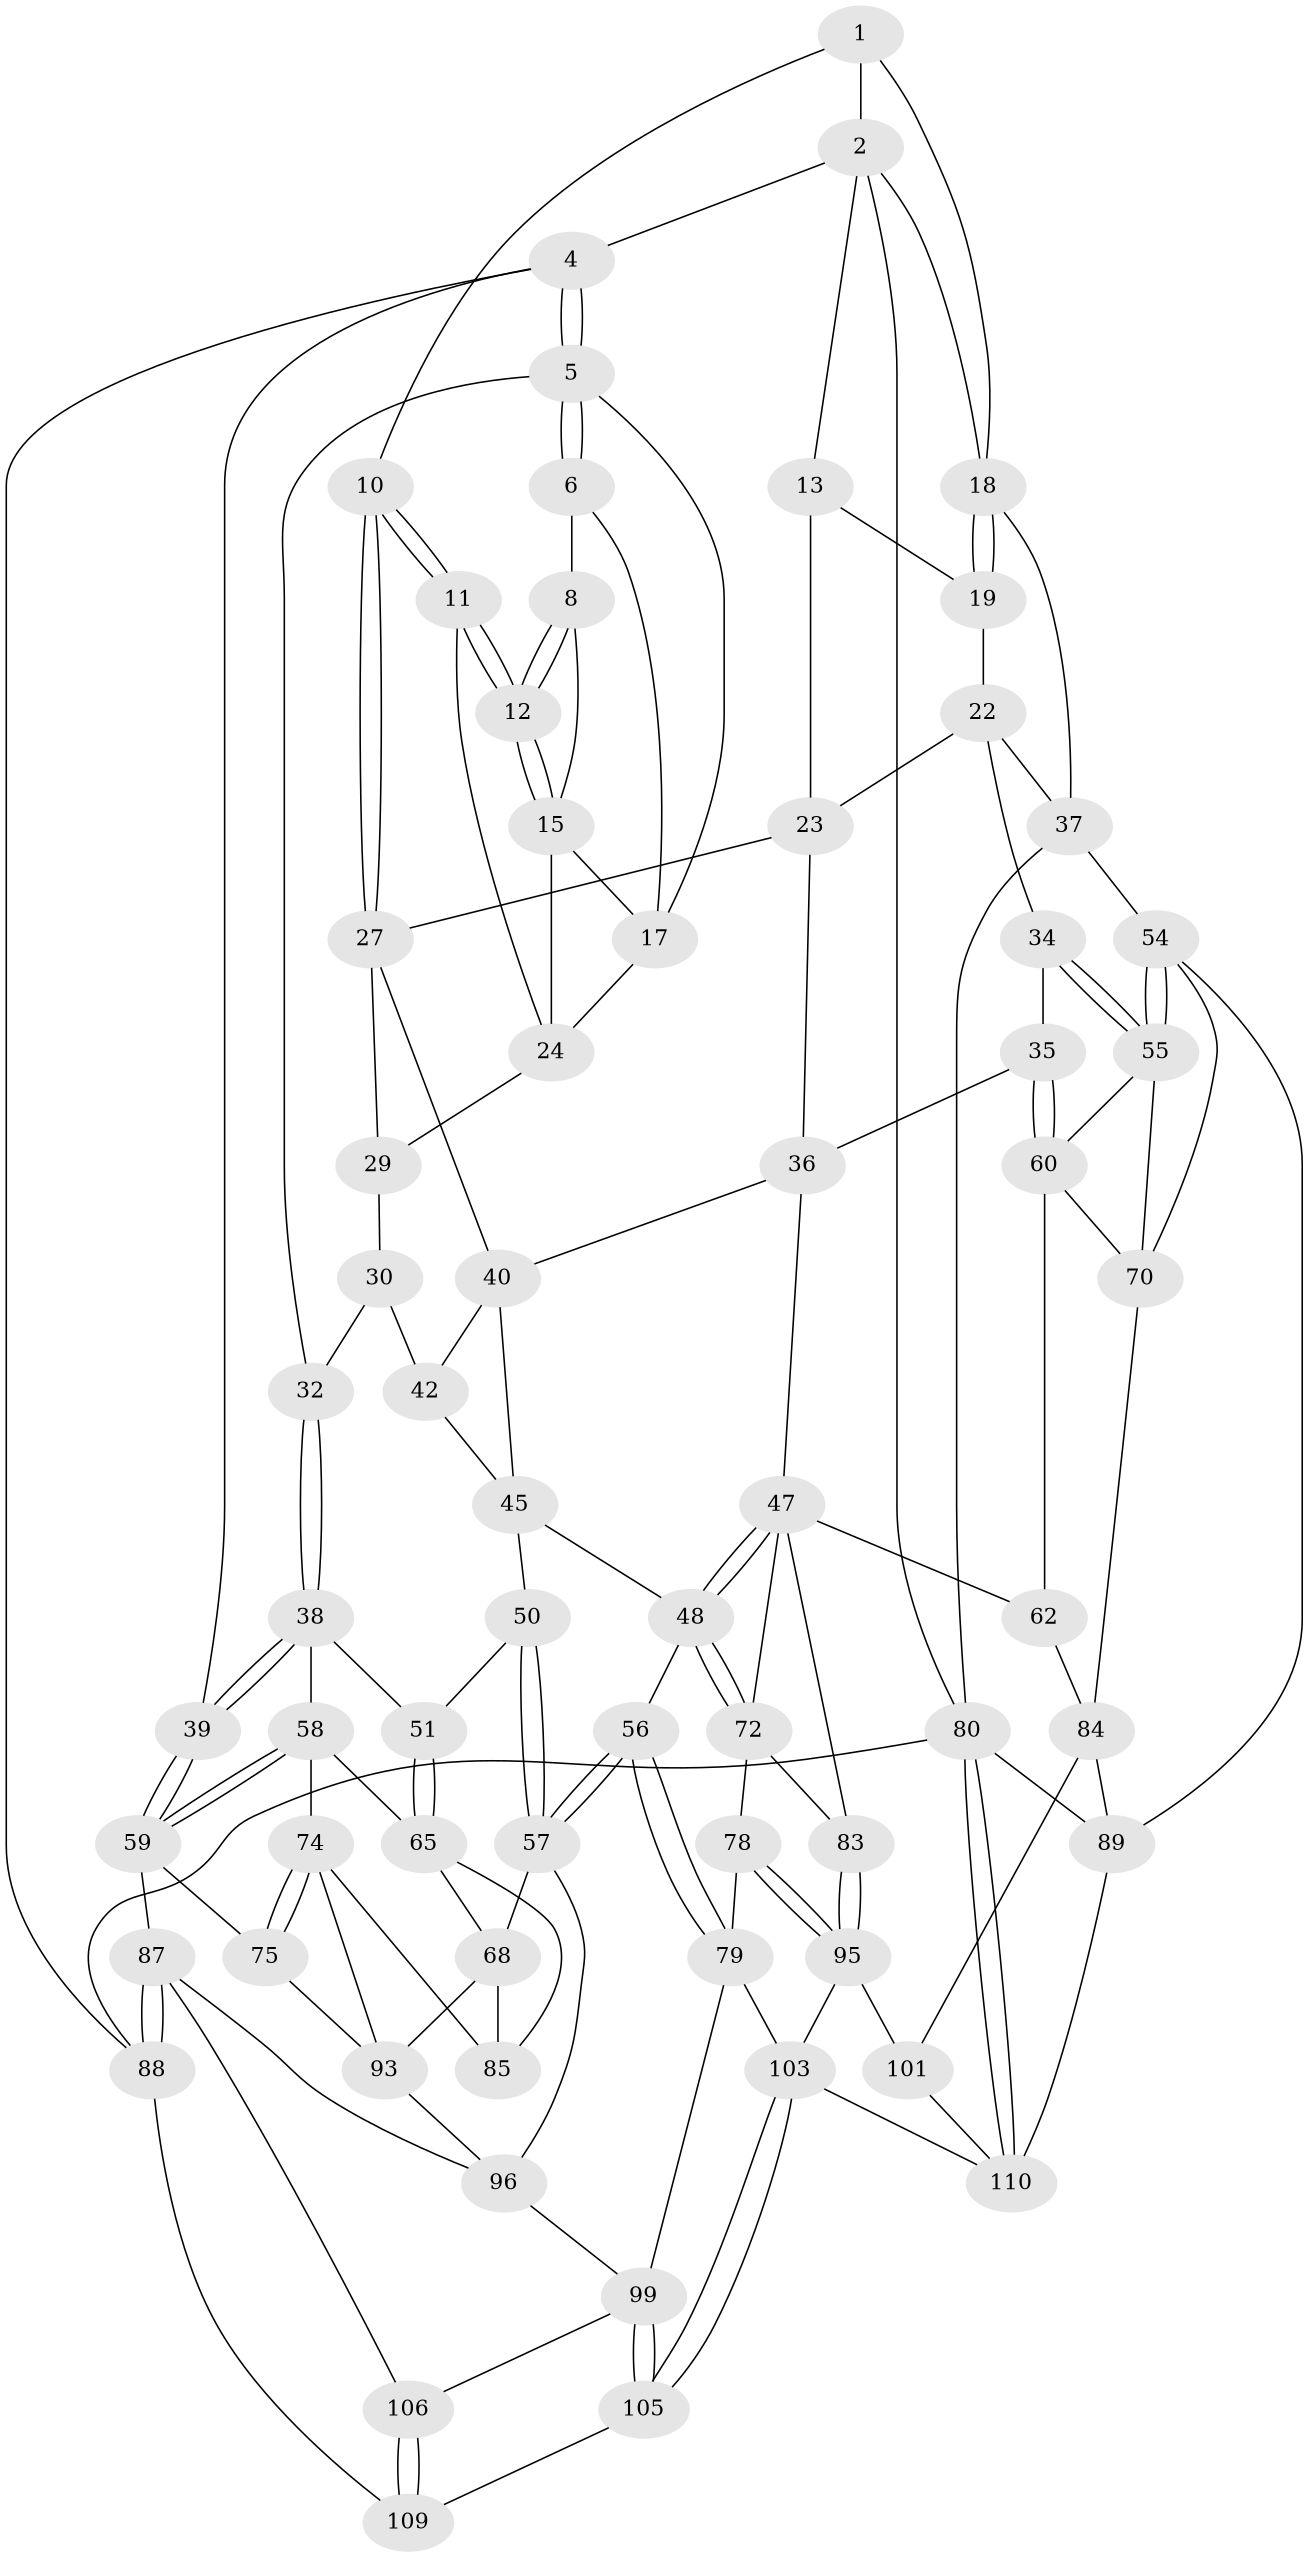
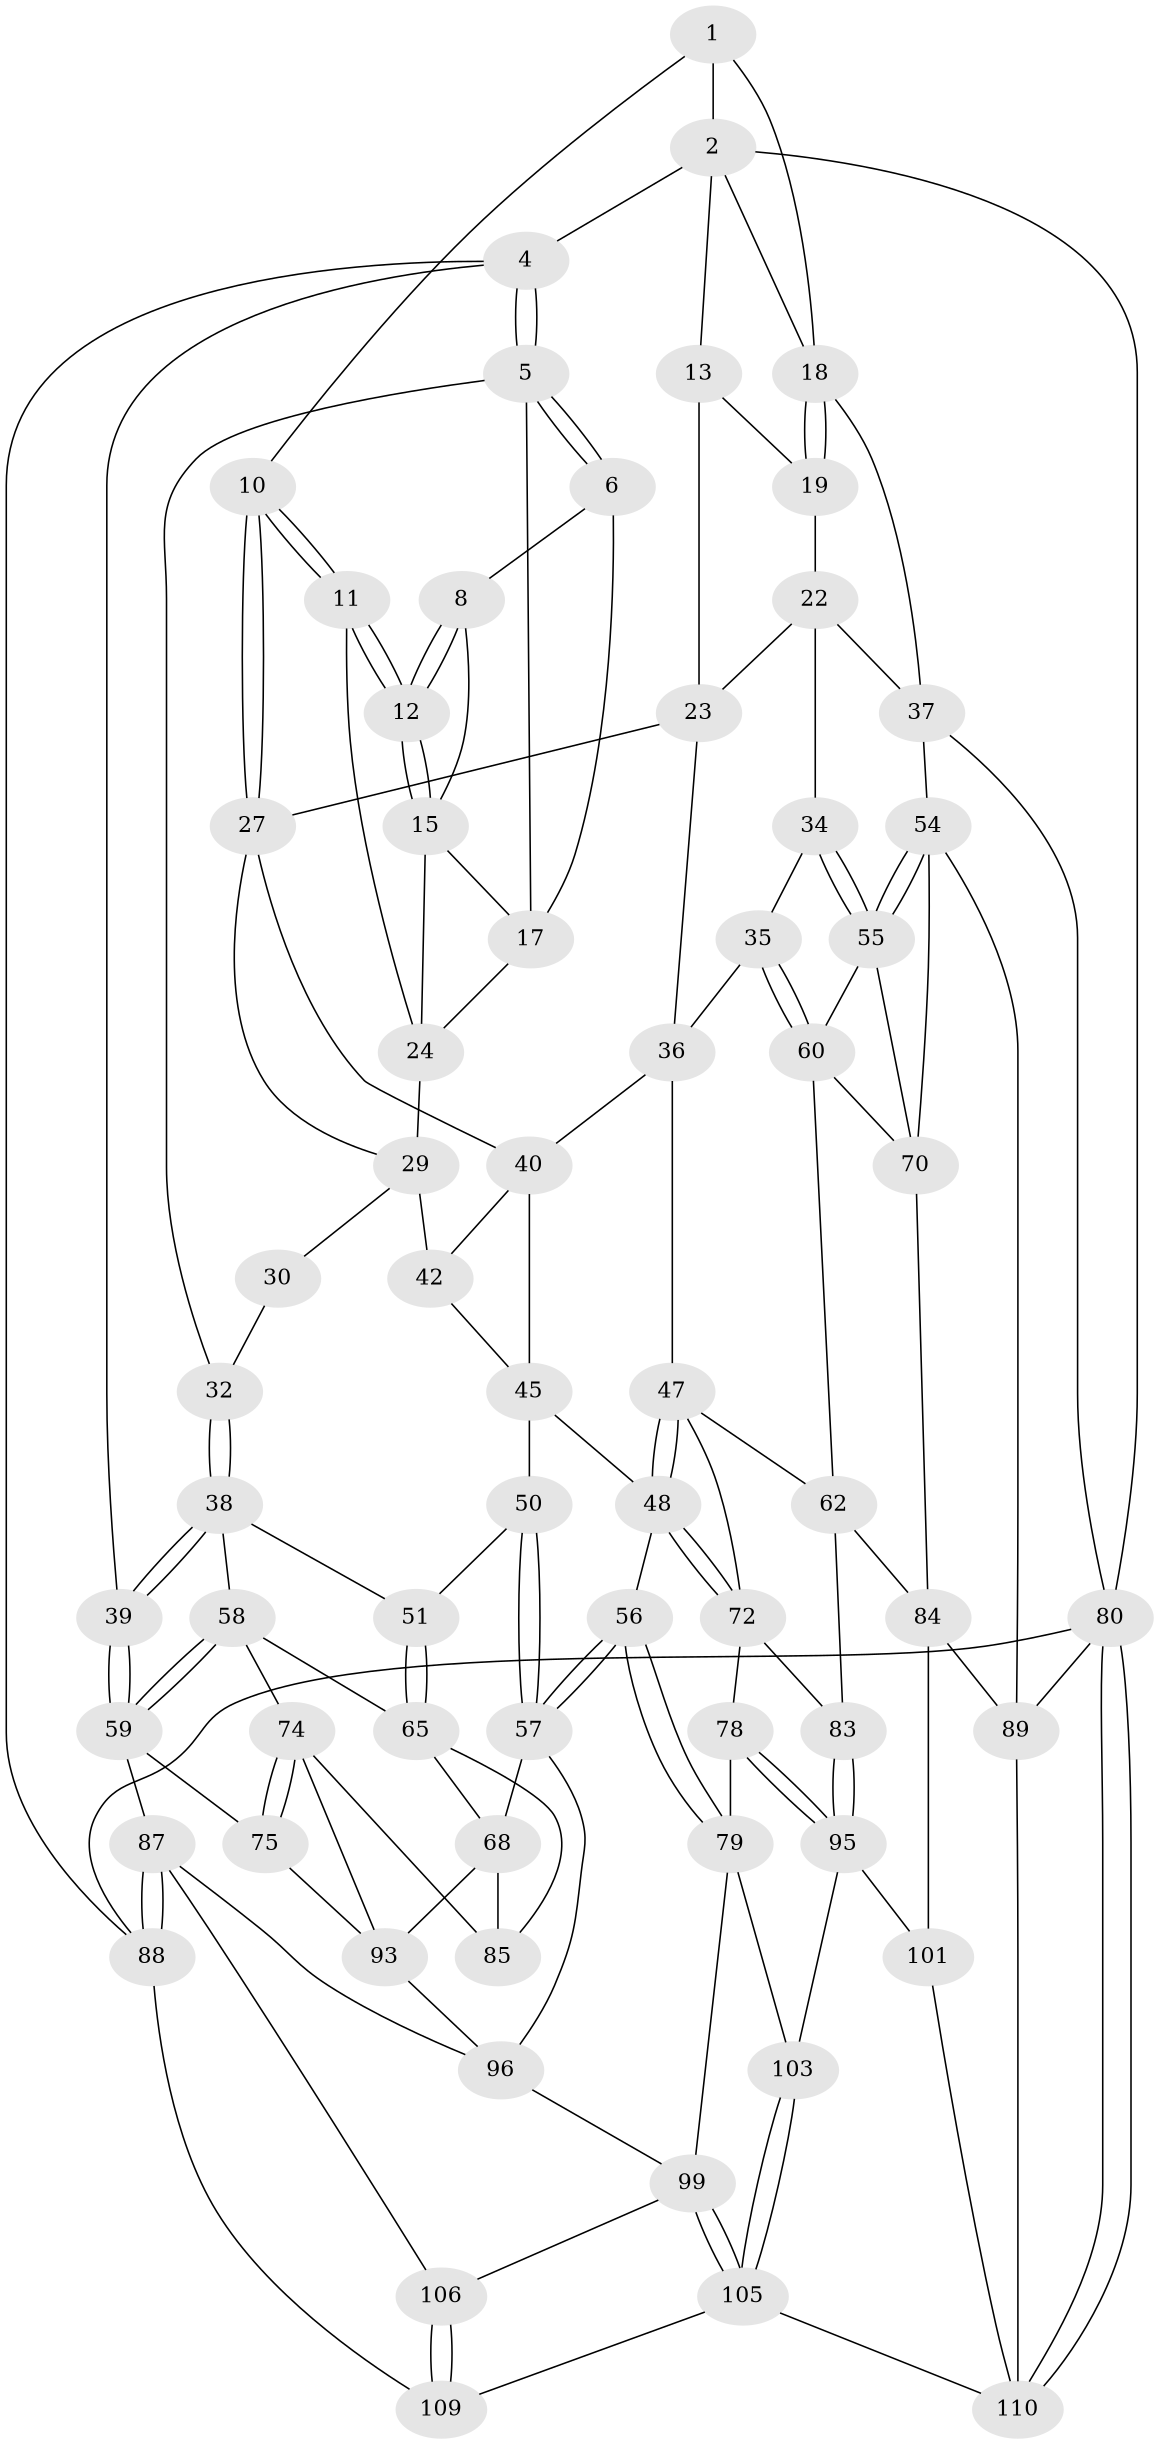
  graph {
    node [color=gray90 style=filled]
    1 [super="+9"]
    2 [super="+3"]
    10
    18
    13 [super="+14"]
    4
    80 [super="+81"]
    11
    27 [super="+28"]
    19
    23 [super="+26"]
    5 [super="+21"]
    39
    88
    37 [super="+53"]
    89 [super="+90"]
    110 [super="+111"]
    6 [super="+7"]
    17 [super="+20"]
    32
    59 [super="+76"]
    109 [super="+112"]
    8
    24 [super="+25"]
    38 [super="+52"]
    15 [super="+16"]
    12
    29
    40 [super="+41"]
    22 [super="+33"]
    36 [super="+43"]
    54 [super="+73"]
    34
    35
    55 [super="+64"]
    47 [super="+63"]
    30 [super="+31"]
    42 [super="+44"]
    45 [super="+46"]
    51
    58 [super="+66"]
    60 [super="+61"]
    70 [super="+71"]
    62 [super="+82"]
    48 [super="+49"]
    72 [super="+77"]
    65 [super="+69"]
    74 [super="+86"]
    75
    87 [super="+104"]
    50
    56
    57 [super="+67"]
    83
    84 [super="+91"]
    78
    79 [super="+98"]
    68 [super="+92"]
    96 [super="+97"]
    85
    99 [super="+100"]
    103
    93 [super="+94"]
    106 [super="+107"]
    95 [super="+102"]
    101
    105 [super="+108"]
    1 -- 2
    1 -- 10
    1 -- 18
    2 -- 18
    2 -- 13
    2 -- 4
    2 -- 80
    10 -- 11
    10 -- 11
    10 -- 27
    10 -- 27
    18 -- 19
    18 -- 19
    18 -- 37
    13 -- 19
    13 -- 23
    4 -- 5
    4 -- 5
    4 -- 39
    4 -- 88
    80 -- 88
    80 -- 89
    80 -- 110
    80 -- 110
    11 -- 24
    11 -- 12
    11 -- 12
    27 -- 29
    27 -- 40
    19 -- 22
    23 -- 27
    23 -- 36
    5 -- 6
    5 -- 6
    5 -- 17
    5 -- 32
    39 -- 59
    39 -- 59
    88 -- 109
    37 -- 80
    37 -- 54
    89 -- 110
    6 -- 17
    6 -- 8
    17 -- 24
    32 -- 38
    32 -- 38
    59 -- 75
    59 -- 87
    8 -- 15
    8 -- 12
    8 -- 12
    24 -- 29
    38 -- 39
    38 -- 39
    38 -- 51
    38 -- 58
    15 -- 17
    15 -- 24
    12 -- 15
    12 -- 15
    29 -- 30
    40 -- 42
    40 -- 45
    22 -- 23
    22 -- 37
    22 -- 34
    36 -- 40
    36 -- 47
    54 -- 89
    54 -- 55
    54 -- 55
    54 -- 70
    34 -- 35
    34 -- 55
    34 -- 55
    35 -- 36
    35 -- 60
    35 -- 60
    55 -- 60
    55 -- 70
    47 -- 62
    47 -- 48
    47 -- 48
    47 -- 72
    30 -- 32
-   30 -- 42 [weight=2]
+   29 -- 42 [weight=2]
    42 -- 45
    45 -- 48
    45 -- 50
    51 -- 65
    51 -- 65
    58 -- 59
    58 -- 59
    58 -- 65
    58 -- 74
    60 -- 70
    60 -- 62
    70 -- 84
-   47 -- 83
+   62 -- 83
    62 -- 84
    48 -- 72
    48 -- 72
    48 -- 56
    72 -- 83
    72 -- 78
    65 -- 68
    65 -- 85
    74 -- 75
    74 -- 75
    74 -- 85
    74 -- 93
    75 -- 93
    87 -- 88
    87 -- 88
    87 -- 96
    87 -- 106
    50 -- 51
    50 -- 57
    50 -- 57
    56 -- 57
    56 -- 57
    56 -- 79
    56 -- 79
    57 -- 68
    57 -- 96
    83 -- 95
    83 -- 95
    84 -- 89
    84 -- 101
    78 -- 79
    78 -- 95
    78 -- 95
    79 -- 99
    79 -- 103
    68 -- 85
    68 -- 93
    96 -- 99
    99 -- 106
    99 -- 105
    99 -- 105
    103 -- 105
    103 -- 105
    93 -- 96
    106 -- 109 [weight=2]
    106 -- 109
    95 -- 103
    95 -- 101
    101 -- 110
-   103 -- 110
+   105 -- 110
    105 -- 109
  }
